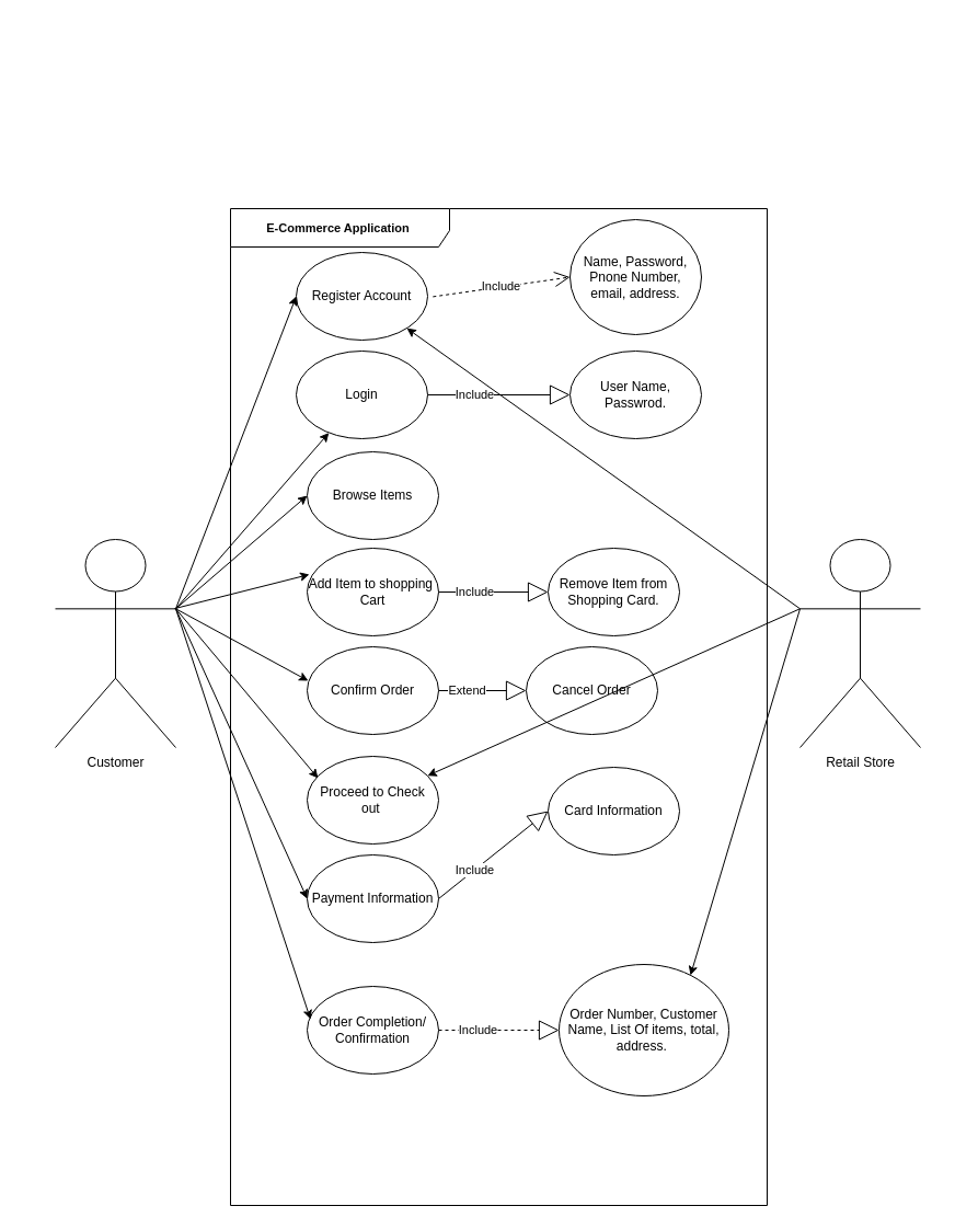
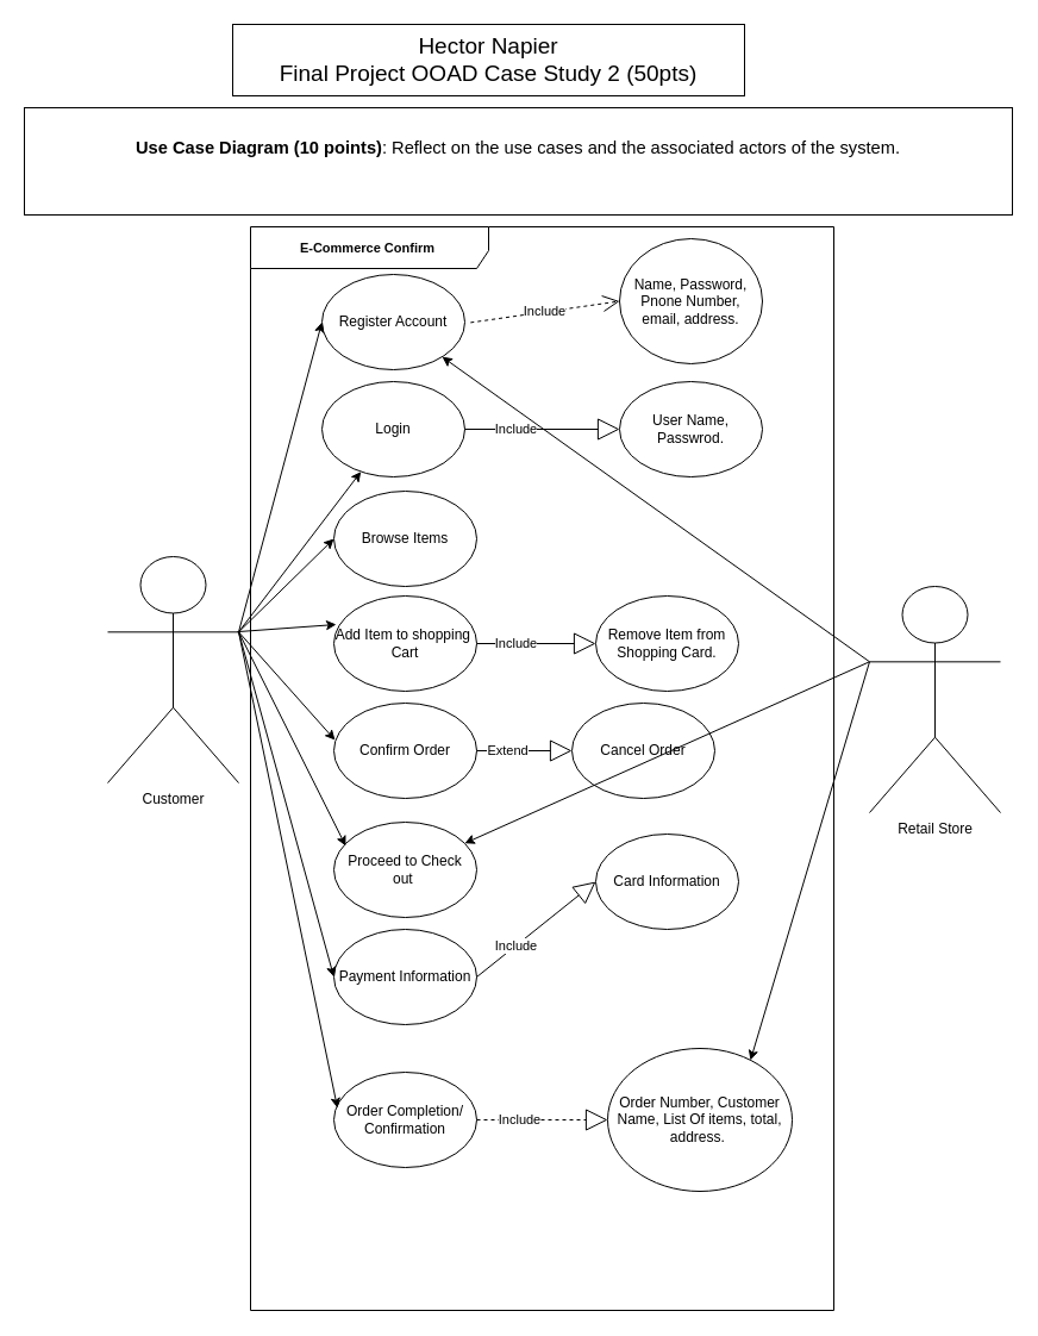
  <mxCell id="0" />
  <mxCell id="1" parent="0" />
- <mxCell id="3" value="&lt;div&gt;Customer&lt;/div&gt;" style="shape=umlActor;verticalLabelPosition=bottom;verticalAlign=top;html=1;" parent="1" vertex="1"><mxGeometry x="50" y="492" width="110" height="190" as="geometry" /></mxCell>
+ <mxCell id="2" value="&lt;p style=&quot;line-height:1.38;margin-top:0pt;margin-bottom:0pt;&quot; dir=&quot;ltr&quot;&gt;&lt;/p&gt;&lt;p style=&quot;line-height:1.38;margin-top:0pt;margin-bottom:0pt;&quot; dir=&quot;ltr&quot;&gt;&lt;/p&gt;&lt;div&gt;&lt;/div&gt;&lt;span id=&quot;docs-internal-guid-705e0976-7fff-efcc-c61b-261b7dbb9d03&quot;&gt;&lt;font color=&quot;#000000&quot;&gt;&lt;span style=&quot;font-size: 11pt; font-family: Arial, sans-serif; background-color: transparent; font-weight: 700; font-variant-numeric: normal; font-variant-east-asian: normal; font-variant-alternates: normal; font-variant-position: normal; vertical-align: baseline; white-space-collapse: preserve;&quot;&gt;Use Case Diagram (10 points)&lt;/span&gt;&lt;span style=&quot;font-size: 11pt; font-family: Arial, sans-serif; background-color: transparent; font-variant-numeric: normal; font-variant-east-asian: normal; font-variant-alternates: normal; font-variant-position: normal; vertical-align: baseline; white-space-collapse: preserve;&quot;&gt;: Reflect on the use cases and the associated actors of the system.&lt;/span&gt;&lt;/font&gt;&lt;/span&gt;&lt;br&gt;&lt;p style=&quot;font-size: 22px;&quot;&gt;&lt;/p&gt;&lt;font style=&quot;font-size: 22px;&quot;&gt;&lt;span id=&quot;docs-internal-guid-4736cb21-7fff-454d-ffdd-ce9de3d9f626&quot;&gt;&lt;/span&gt;&lt;/font&gt;" style="rounded=0;whiteSpace=wrap;html=1;" parent="1" vertex="1"><mxGeometry x="20" y="90" width="830" height="90" as="geometry" /></mxCell>
+ <mxCell id="3" value="&lt;div&gt;Customer&lt;/div&gt;" style="shape=umlActor;verticalLabelPosition=bottom;verticalAlign=top;html=1;" parent="1" vertex="1"><mxGeometry x="90" y="467" width="110" height="190" as="geometry" /></mxCell>
  <mxCell id="4" value="Register Account" style="ellipse;whiteSpace=wrap;html=1;" parent="1" vertex="1"><mxGeometry x="270" y="230" width="120" height="80" as="geometry" /></mxCell>
  <mxCell id="5" value="&lt;div style=&quot;&quot;&gt;Name, Password, Pnone Number, email, address.&lt;/div&gt;" style="ellipse;whiteSpace=wrap;html=1;align=center;" parent="1" vertex="1"><mxGeometry x="520" y="200" width="120" height="105" as="geometry" /></mxCell>
  <mxCell id="6" value="User Name, Passwrod." style="ellipse;whiteSpace=wrap;html=1;" parent="1" vertex="1"><mxGeometry x="520" y="320" width="120" height="80" as="geometry" /></mxCell>
  <mxCell id="7" value="Login" style="ellipse;whiteSpace=wrap;html=1;" parent="1" vertex="1"><mxGeometry x="270" y="320" width="120" height="80" as="geometry" /></mxCell>
  <mxCell id="8" value="Browse Items" style="ellipse;whiteSpace=wrap;html=1;" parent="1" vertex="1"><mxGeometry x="280" y="412" width="120" height="80" as="geometry" /></mxCell>
  <mxCell id="9" value="" style="endArrow=classic;html=1;rounded=0;entryX=0;entryY=0.5;entryDx=0;entryDy=0;exitX=1;exitY=0.333;exitDx=0;exitDy=0;exitPerimeter=0;" parent="1" source="3" target="4" edge="1"><mxGeometry width="50" height="50" relative="1" as="geometry"><mxPoint x="160" y="512" as="sourcePoint" /><mxPoint x="210" y="462" as="targetPoint" /></mxGeometry></mxCell>
  <mxCell id="10" value="" style="endArrow=classic;html=1;rounded=0;exitX=1;exitY=0.333;exitDx=0;exitDy=0;exitPerimeter=0;" parent="1" source="3" target="7" edge="1"><mxGeometry width="50" height="50" relative="1" as="geometry"><mxPoint x="170" y="682" as="sourcePoint" /><mxPoint x="220" y="632" as="targetPoint" /></mxGeometry></mxCell>
  <mxCell id="11" value="" style="endArrow=classic;html=1;rounded=0;entryX=0;entryY=0.5;entryDx=0;entryDy=0;exitX=1;exitY=0.333;exitDx=0;exitDy=0;exitPerimeter=0;" parent="1" source="3" target="8" edge="1"><mxGeometry width="50" height="50" relative="1" as="geometry"><mxPoint x="110" y="682" as="sourcePoint" /><mxPoint x="160" y="632" as="targetPoint" /></mxGeometry></mxCell>
  <mxCell id="12" value="Include" style="endArrow=open;endSize=12;dashed=1;html=1;rounded=0;entryX=0;entryY=0.5;entryDx=0;entryDy=0;exitX=1.04;exitY=0.505;exitDx=0;exitDy=0;exitPerimeter=0;" parent="1" source="4" target="5" edge="1"><mxGeometry width="160" relative="1" as="geometry"><mxPoint x="410" y="400" as="sourcePoint" /><mxPoint x="570" y="400" as="targetPoint" /><mxPoint as="offset" /></mxGeometry></mxCell>
+ <mxCell id="13" value="&lt;font color=&quot;#000000&quot; style=&quot;font-size: 19px;&quot;&gt;Hector Napier &lt;br&gt;Final Project OOAD Case Study 2 (50pts)&lt;/font&gt;" style="rounded=0;whiteSpace=wrap;html=1;" parent="1" vertex="1"><mxGeometry x="195" y="20" width="430" height="60" as="geometry" /></mxCell>
  <mxCell id="14" value="Add Item to shopping&amp;nbsp;&lt;div&gt;Cart&lt;/div&gt;" style="ellipse;whiteSpace=wrap;html=1;" parent="1" vertex="1"><mxGeometry x="280" y="500" width="120" height="80" as="geometry" /></mxCell>
  <mxCell id="15" value="" style="endArrow=classic;html=1;rounded=0;entryX=0.017;entryY=0.3;entryDx=0;entryDy=0;entryPerimeter=0;exitX=0.991;exitY=0.332;exitDx=0;exitDy=0;exitPerimeter=0;" parent="1" source="3" target="14" edge="1"><mxGeometry width="50" height="50" relative="1" as="geometry"><mxPoint x="160" y="550" as="sourcePoint" /><mxPoint x="408.84" y="788.14" as="targetPoint" /></mxGeometry></mxCell>
  <mxCell id="16" value="Remove Item from Shopping Card." style="ellipse;whiteSpace=wrap;html=1;" parent="1" vertex="1"><mxGeometry x="500" y="500" width="120" height="80" as="geometry" /></mxCell>
  <mxCell id="17" value="Include" style="endArrow=block;endSize=16;endFill=0;html=1;rounded=0;exitX=1;exitY=0.5;exitDx=0;exitDy=0;entryX=0;entryY=0.5;entryDx=0;entryDy=0;" parent="1" source="7" target="6" edge="1"><mxGeometry x="-0.341" width="160" relative="1" as="geometry"><mxPoint x="570" y="796" as="sourcePoint" /><mxPoint x="470" y="710" as="targetPoint" /><mxPoint as="offset" /><Array as="points" /></mxGeometry></mxCell>
  <mxCell id="18" value="Payment Information" style="ellipse;whiteSpace=wrap;html=1;" parent="1" vertex="1"><mxGeometry x="280" y="780" width="120" height="80" as="geometry" /></mxCell>
  <mxCell id="19" value="Confirm Order" style="ellipse;whiteSpace=wrap;html=1;" parent="1" vertex="1"><mxGeometry x="280" y="590" width="120" height="80" as="geometry" /></mxCell>
  <mxCell id="20" value="Proceed to Check out&amp;nbsp;" style="ellipse;whiteSpace=wrap;html=1;" parent="1" vertex="1"><mxGeometry x="280" y="690" width="120" height="80" as="geometry" /></mxCell>
  <mxCell id="21" value="Include" style="endArrow=block;endSize=16;endFill=0;html=1;rounded=0;exitX=1;exitY=0.5;exitDx=0;exitDy=0;entryX=0;entryY=0.5;entryDx=0;entryDy=0;" parent="1" source="14" target="16" edge="1"><mxGeometry x="-0.341" width="160" relative="1" as="geometry"><mxPoint x="420" y="702" as="sourcePoint" /><mxPoint x="420" y="742" as="targetPoint" /><mxPoint as="offset" /><Array as="points" /></mxGeometry></mxCell>
  <mxCell id="22" value="" style="endArrow=classic;html=1;rounded=0;exitX=1;exitY=0.333;exitDx=0;exitDy=0;exitPerimeter=0;entryX=0.008;entryY=0.388;entryDx=0;entryDy=0;entryPerimeter=0;" parent="1" source="3" target="19" edge="1"><mxGeometry width="50" height="50" relative="1" as="geometry"><mxPoint x="160" y="650" as="sourcePoint" /><mxPoint x="290" y="710" as="targetPoint" /></mxGeometry></mxCell>
  <mxCell id="23" value="" style="endArrow=classic;html=1;rounded=0;exitX=1;exitY=0.333;exitDx=0;exitDy=0;exitPerimeter=0;entryX=0.083;entryY=0.25;entryDx=0;entryDy=0;entryPerimeter=0;" parent="1" source="3" target="20" edge="1"><mxGeometry width="50" height="50" relative="1" as="geometry"><mxPoint x="157" y="731" as="sourcePoint" /><mxPoint x="270" y="790" as="targetPoint" /></mxGeometry></mxCell>
  <mxCell id="24" value="" style="endArrow=classic;html=1;rounded=0;entryX=0;entryY=0.5;entryDx=0;entryDy=0;exitX=1;exitY=0.333;exitDx=0;exitDy=0;exitPerimeter=0;" parent="1" source="3" target="18" edge="1"><mxGeometry width="50" height="50" relative="1" as="geometry"><mxPoint x="157" y="850" as="sourcePoint" /><mxPoint x="270" y="909" as="targetPoint" /></mxGeometry></mxCell>
- <mxCell id="25" value="&lt;span id=&quot;docs-internal-guid-8cb2599f-7fff-848b-6761-51fdcf957c3d&quot;&gt;&lt;span style=&quot;font-family: Arial, sans-serif; background-color: transparent; font-weight: 700; font-variant-numeric: normal; font-variant-east-asian: normal; font-variant-alternates: normal; font-variant-position: normal; vertical-align: baseline; white-space-collapse: preserve;&quot;&gt;&lt;font color=&quot;#050505&quot; style=&quot;font-size: 11px;&quot;&gt;E-Commerce Application &lt;/font&gt;&lt;/span&gt;&lt;/span&gt;" style="shape=umlFrame;whiteSpace=wrap;html=1;pointerEvents=0;width=200;height=35;" parent="1" vertex="1"><mxGeometry x="210" y="190" width="490" height="910" as="geometry" /></mxCell>
+ <mxCell id="25" value="&lt;span id=&quot;docs-internal-guid-8cb2599f-7fff-848b-6761-51fdcf957c3d&quot;&gt;&lt;span style=&quot;font-family: Arial, sans-serif; background-color: transparent; font-weight: 700; font-variant-numeric: normal; font-variant-east-asian: normal; font-variant-alternates: normal; font-variant-position: normal; vertical-align: baseline; white-space-collapse: preserve;&quot;&gt;&lt;font color=&quot;#050505&quot; style=&quot;font-size: 11px;&quot;&gt;E-Commerce Confirm &lt;/font&gt;&lt;/span&gt;&lt;/span&gt;" style="shape=umlFrame;whiteSpace=wrap;html=1;pointerEvents=0;width=200;height=35;" parent="1" vertex="1"><mxGeometry x="210" y="190" width="490" height="910" as="geometry" /></mxCell>
  <mxCell id="26" value="Cancel Order" style="ellipse;whiteSpace=wrap;html=1;" parent="1" vertex="1"><mxGeometry x="480" y="590" width="120" height="80" as="geometry" /></mxCell>
  <mxCell id="27" value="Extend" style="endArrow=block;endSize=16;endFill=0;html=1;rounded=0;exitX=1;exitY=0.5;exitDx=0;exitDy=0;entryX=0;entryY=0.5;entryDx=0;entryDy=0;" parent="1" source="19" target="26" edge="1"><mxGeometry x="-0.341" width="160" relative="1" as="geometry"><mxPoint x="390" y="750" as="sourcePoint" /><mxPoint x="470" y="1040" as="targetPoint" /><mxPoint as="offset" /><Array as="points" /></mxGeometry></mxCell>
  <mxCell id="28" value="&lt;div&gt;Retail Store&lt;/div&gt;" style="shape=umlActor;verticalLabelPosition=bottom;verticalAlign=top;html=1;" parent="1" vertex="1"><mxGeometry x="730" y="492" width="110" height="190" as="geometry" /></mxCell>
  <mxCell id="29" value="" style="endArrow=classic;html=1;rounded=0;exitX=0;exitY=0.333;exitDx=0;exitDy=0;exitPerimeter=0;" parent="1" source="28" target="4" edge="1"><mxGeometry width="50" height="50" relative="1" as="geometry"><mxPoint x="670" y="580" as="sourcePoint" /><mxPoint x="780" y="360" as="targetPoint" /></mxGeometry></mxCell>
  <mxCell id="30" value="" style="endArrow=classic;html=1;rounded=0;exitX=0;exitY=0.333;exitDx=0;exitDy=0;exitPerimeter=0;entryX=0.774;entryY=0.083;entryDx=0;entryDy=0;entryPerimeter=0;" parent="1" source="28" target="36" edge="1"><mxGeometry width="50" height="50" relative="1" as="geometry"><mxPoint x="740" y="565" as="sourcePoint" /><mxPoint x="386" y="370" as="targetPoint" /></mxGeometry></mxCell>
  <mxCell id="31" value="" style="endArrow=classic;html=1;rounded=0;exitX=0;exitY=0.333;exitDx=0;exitDy=0;exitPerimeter=0;" parent="1" source="28" target="20" edge="1"><mxGeometry width="50" height="50" relative="1" as="geometry"><mxPoint x="730" y="560" as="sourcePoint" /><mxPoint x="610" y="962" as="targetPoint" /></mxGeometry></mxCell>
  <mxCell id="32" value="Card Information" style="ellipse;whiteSpace=wrap;html=1;" parent="1" vertex="1"><mxGeometry x="500" y="700" width="120" height="80" as="geometry" /></mxCell>
  <mxCell id="33" value="Include" style="endArrow=block;endSize=16;endFill=0;html=1;rounded=0;exitX=1;exitY=0.5;exitDx=0;exitDy=0;entryX=0;entryY=0.5;entryDx=0;entryDy=0;" parent="1" source="18" target="32" edge="1"><mxGeometry x="-0.341" width="160" relative="1" as="geometry"><mxPoint x="400" y="959.5" as="sourcePoint" /><mxPoint x="510" y="960" as="targetPoint" /><mxPoint as="offset" /><Array as="points" /></mxGeometry></mxCell>
  <mxCell id="34" value="Order Completion/&lt;div&gt;Confirmation&lt;/div&gt;" style="ellipse;whiteSpace=wrap;html=1;" parent="1" vertex="1"><mxGeometry x="280" y="900" width="120" height="80" as="geometry" /></mxCell>
  <mxCell id="35" value="" style="endArrow=classic;html=1;rounded=0;entryX=0.025;entryY=0.375;entryDx=0;entryDy=0;exitX=1;exitY=0.333;exitDx=0;exitDy=0;exitPerimeter=0;entryPerimeter=0;" parent="1" source="3" target="34" edge="1"><mxGeometry width="50" height="50" relative="1" as="geometry"><mxPoint x="170" y="565" as="sourcePoint" /><mxPoint x="290" y="830" as="targetPoint" /></mxGeometry></mxCell>
  <mxCell id="36" value="Order Number, Customer Name, List Of items, total, address.&amp;nbsp;" style="ellipse;whiteSpace=wrap;html=1;" parent="1" vertex="1"><mxGeometry x="510" y="880" width="155" height="120" as="geometry" /></mxCell>
  <mxCell id="37" value="Include" style="endArrow=block;endSize=16;endFill=0;html=1;rounded=0;exitX=1;exitY=0.5;exitDx=0;exitDy=0;entryX=0;entryY=0.5;entryDx=0;entryDy=0;dashed=1;" parent="1" source="34" target="36" edge="1"><mxGeometry x="-0.341" width="160" relative="1" as="geometry"><mxPoint x="405" y="940" as="sourcePoint" /><mxPoint x="425" y="1142" as="targetPoint" /><mxPoint as="offset" /><Array as="points" /></mxGeometry></mxCell>
